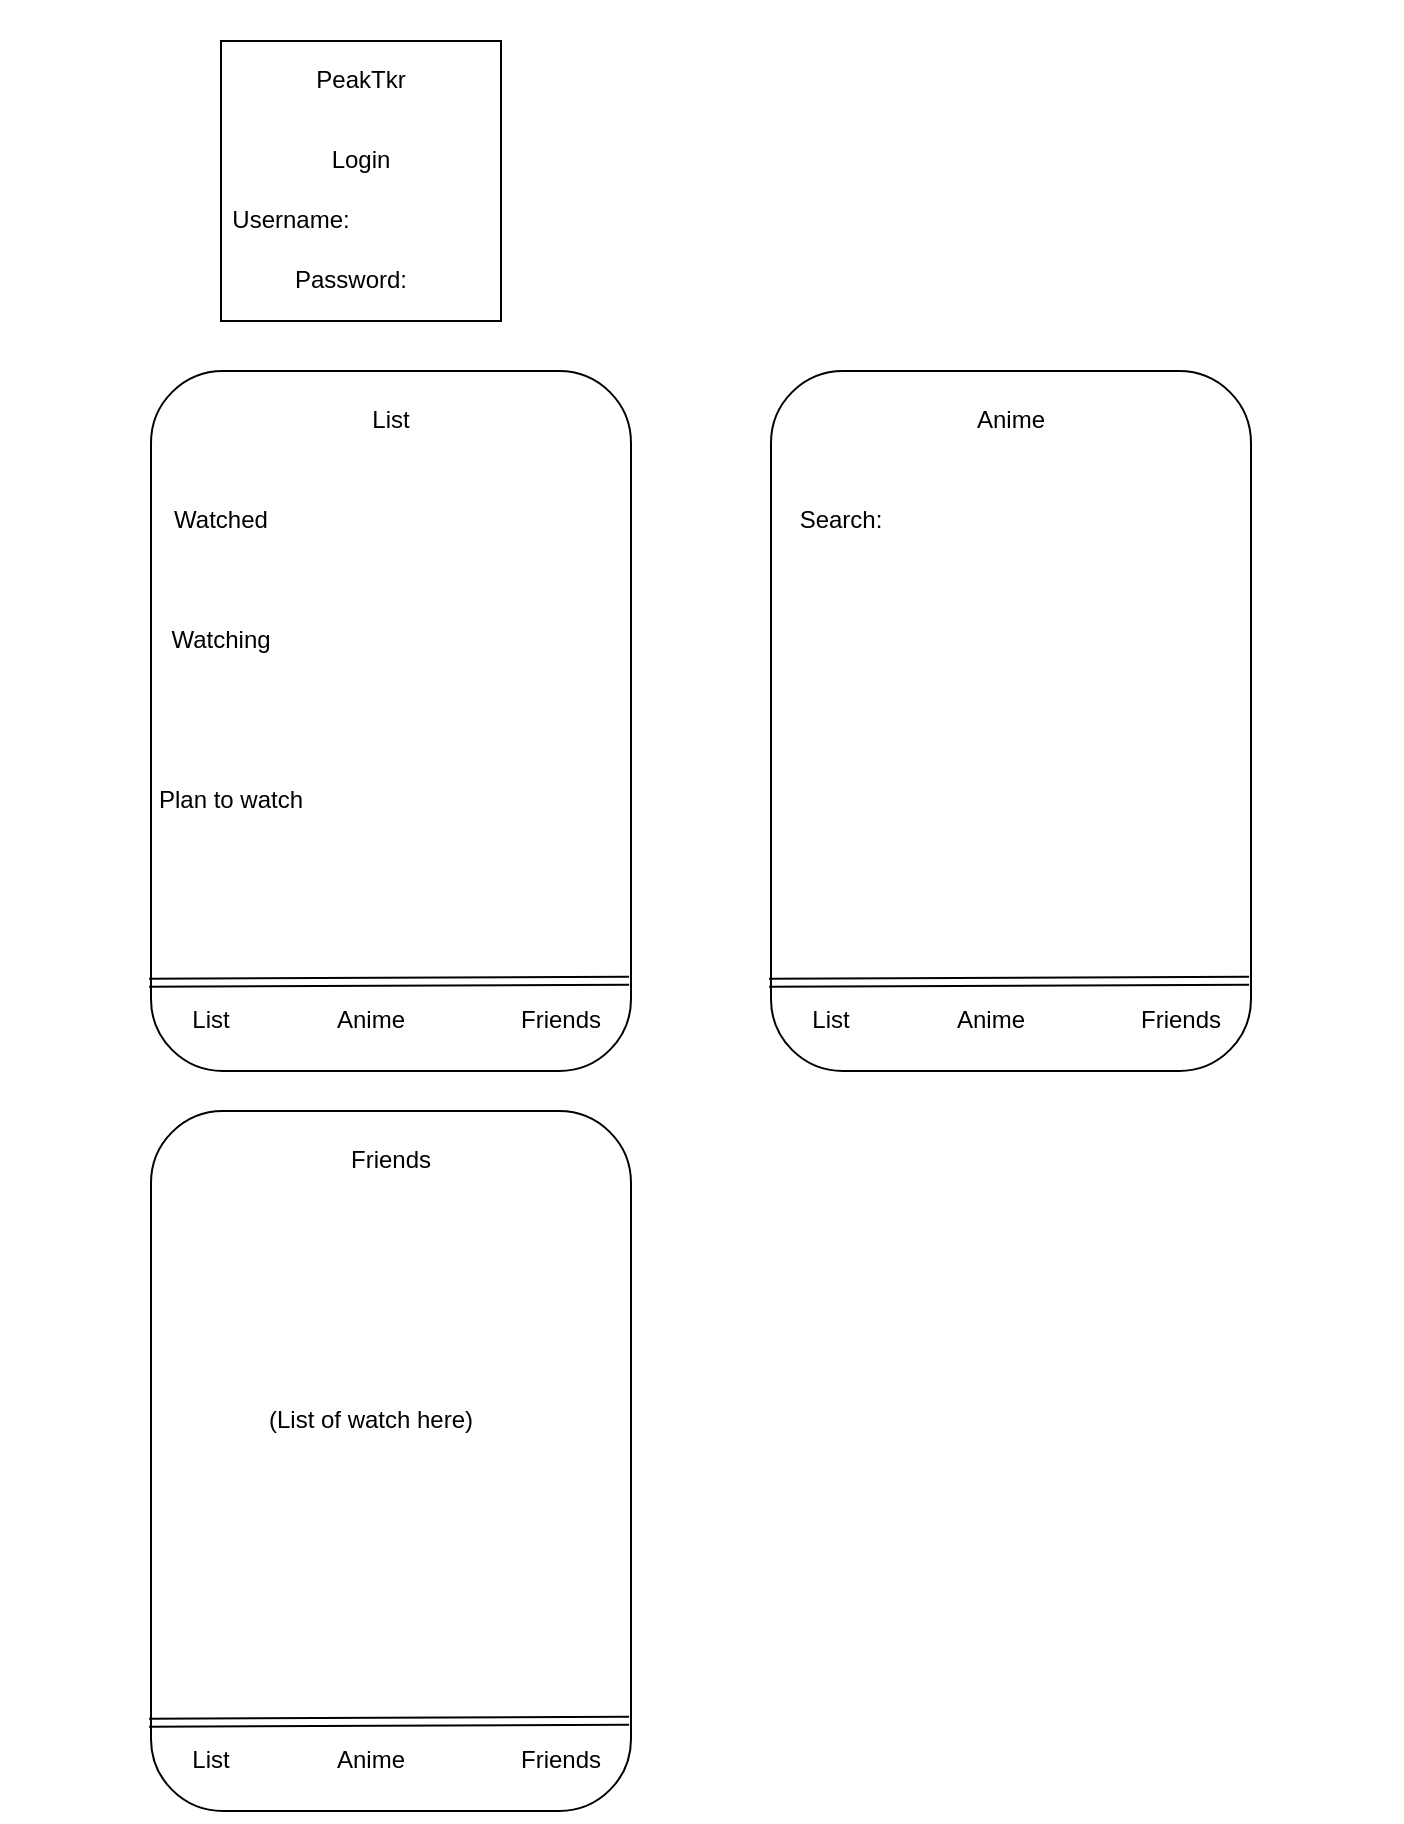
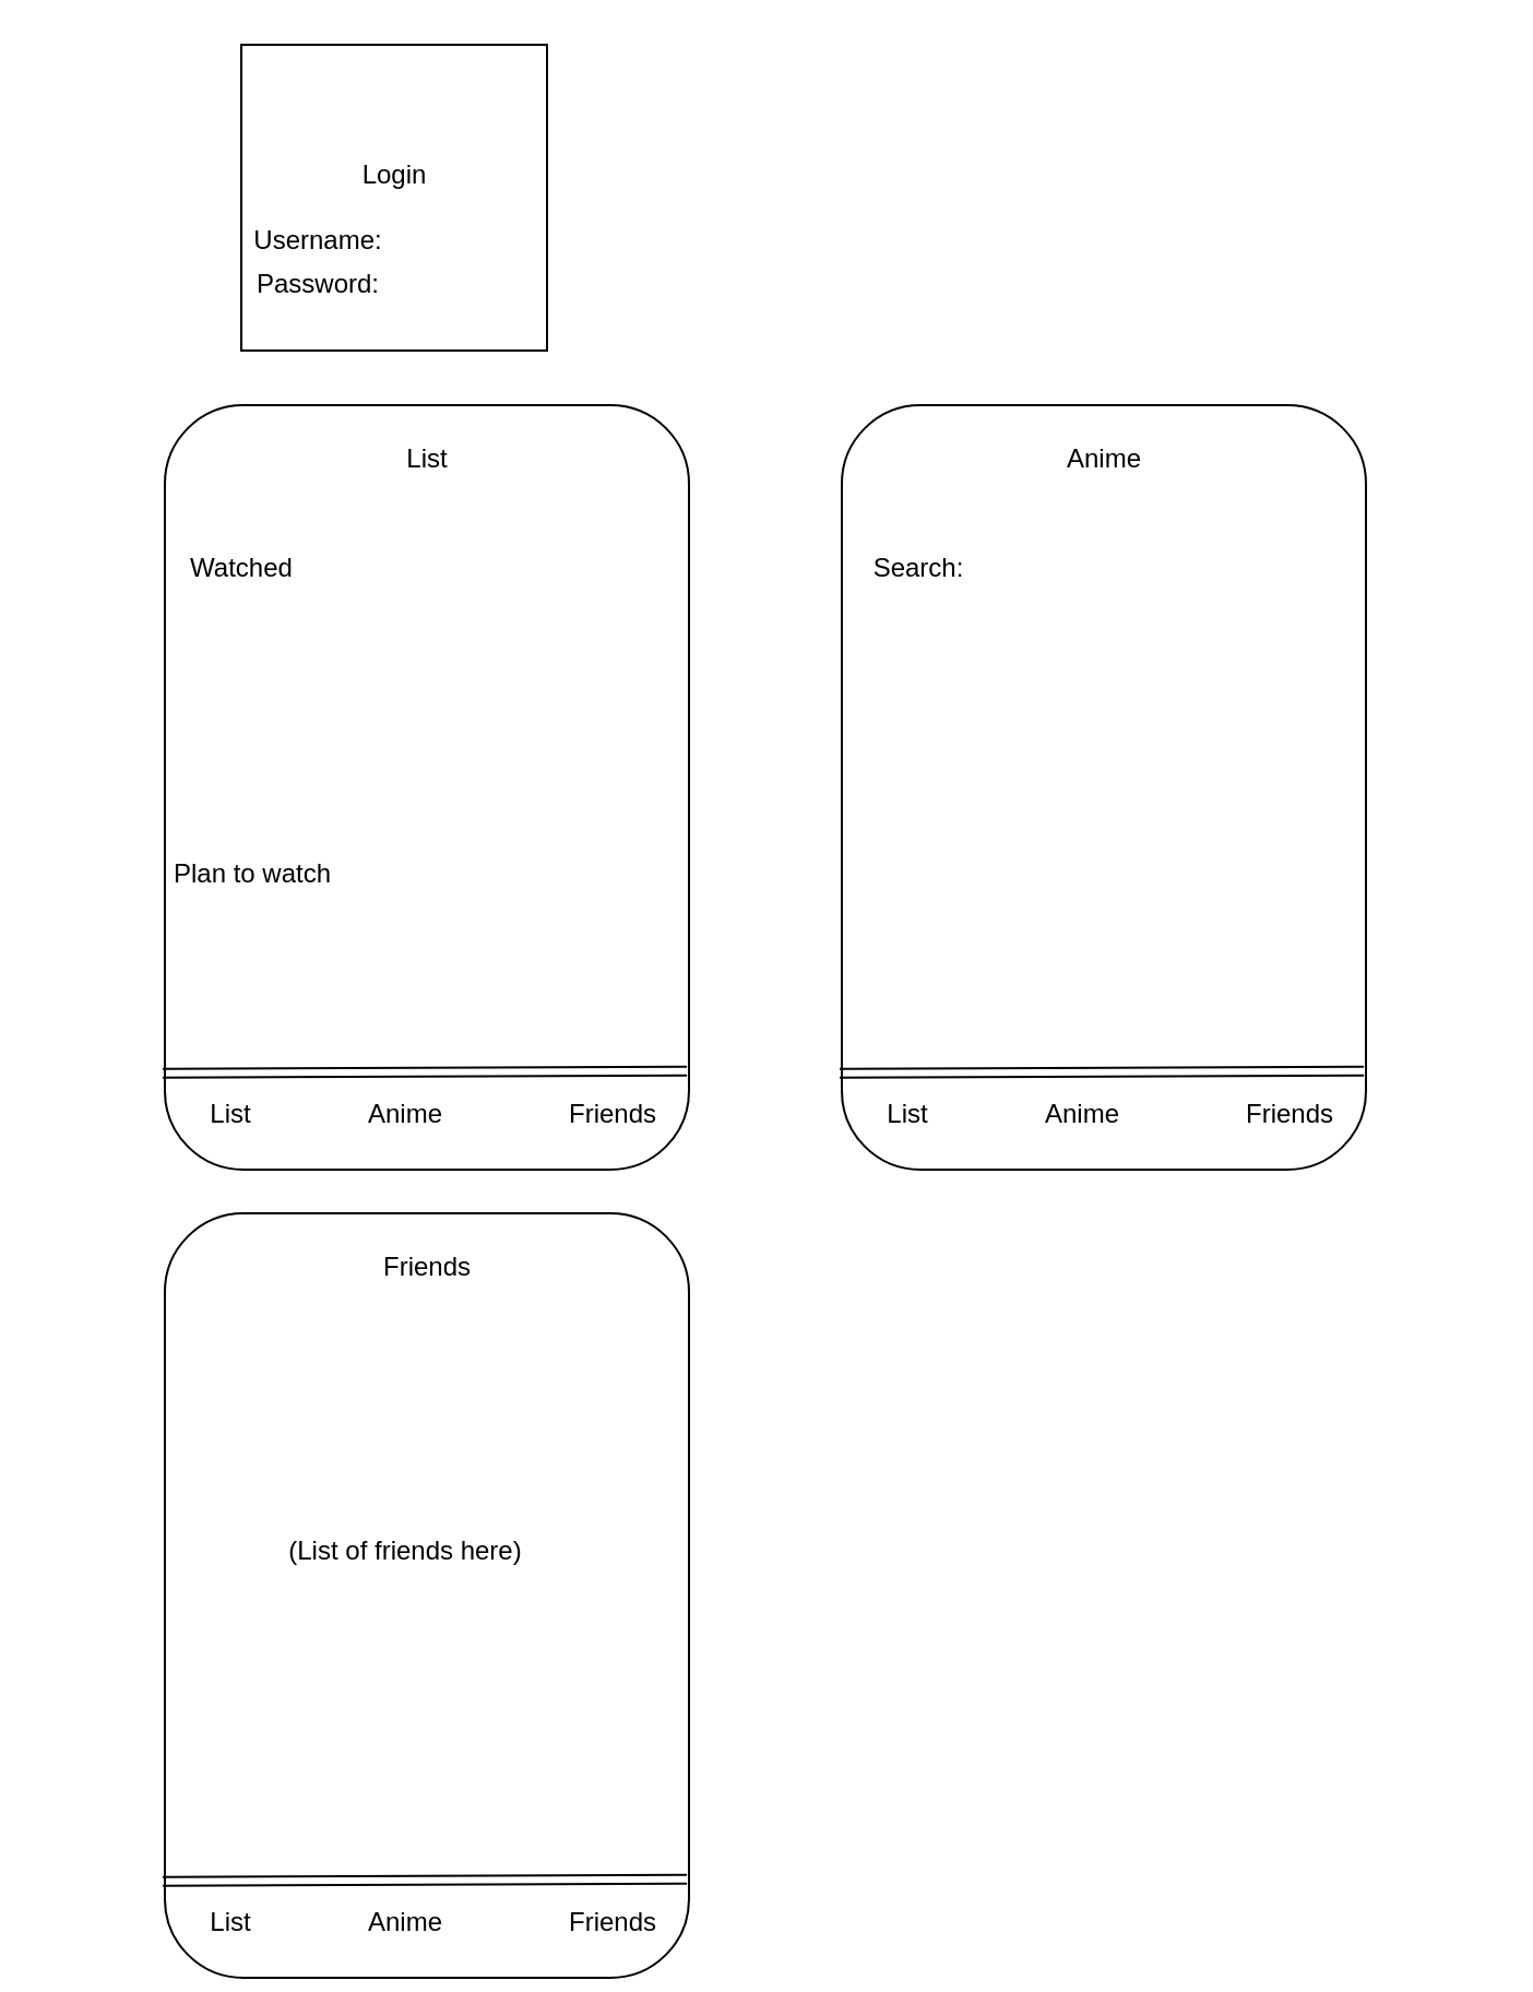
  <mxCell id="0" />
  <mxCell id="1" parent="0" />
  <mxCell id="2" value="" style="rounded=1;whiteSpace=wrap;html=1;rotation=90;" vertex="1" parent="1"><mxGeometry x="20" y="240" width="350" height="240" as="geometry" /></mxCell>
  <mxCell id="3" value="" style="whiteSpace=wrap;html=1;aspect=fixed;" vertex="1" parent="1"><mxGeometry x="110" y="20" width="140" height="140" as="geometry" /></mxCell>
- <mxCell id="4" value="PeakTkr" style="text;html=1;align=center;verticalAlign=middle;resizable=0;points=[];autosize=1;strokeColor=none;fillColor=none;" vertex="1" parent="1"><mxGeometry x="150" y="30" width="60" height="20" as="geometry" /></mxCell>
  <mxCell id="5" value="Login" style="text;html=1;align=center;verticalAlign=middle;resizable=0;points=[];autosize=1;strokeColor=none;fillColor=none;" vertex="1" parent="1"><mxGeometry x="160" y="70" width="40" height="20" as="geometry" /></mxCell>
  <mxCell id="6" value="Username:" style="text;html=1;align=center;verticalAlign=middle;resizable=0;points=[];autosize=1;strokeColor=none;fillColor=none;" vertex="1" parent="1"><mxGeometry x="110" y="100" width="70" height="20" as="geometry" /></mxCell>
- <mxCell id="7" value="Password:" style="text;html=1;align=center;verticalAlign=middle;resizable=0;points=[];autosize=1;strokeColor=none;fillColor=none;" vertex="1" parent="1"><mxGeometry x="140" y="130" width="70" height="20" as="geometry" /></mxCell>
+ <mxCell id="7" value="Password:" style="text;html=1;align=center;verticalAlign=middle;resizable=0;points=[];autosize=1;strokeColor=none;fillColor=none;" vertex="1" parent="1"><mxGeometry x="110" y="120" width="70" height="20" as="geometry" /></mxCell>
  <mxCell id="8" value="" style="shape=link;html=1;rounded=0;exitX=0.874;exitY=1.004;exitDx=0;exitDy=0;exitPerimeter=0;entryX=0.871;entryY=0.004;entryDx=0;entryDy=0;entryPerimeter=0;" edge="1" parent="1" source="2" target="2"><mxGeometry width="100" relative="1" as="geometry"><mxPoint x="100" y="490" as="sourcePoint" /><mxPoint x="270" y="490" as="targetPoint" /></mxGeometry></mxCell>
  <mxCell id="9" value="List" style="text;html=1;align=center;verticalAlign=middle;resizable=0;points=[];autosize=1;strokeColor=none;fillColor=none;" vertex="1" parent="1"><mxGeometry x="180" y="200" width="30" height="20" as="geometry" /></mxCell>
  <mxCell id="10" value="Anime" style="text;html=1;align=center;verticalAlign=middle;resizable=0;points=[];autosize=1;strokeColor=none;fillColor=none;" vertex="1" parent="1"><mxGeometry x="160" y="500" width="50" height="20" as="geometry" /></mxCell>
  <mxCell id="11" value="Friends" style="text;html=1;align=center;verticalAlign=middle;resizable=0;points=[];autosize=1;strokeColor=none;fillColor=none;" vertex="1" parent="1"><mxGeometry x="250" y="500" width="60" height="20" as="geometry" /></mxCell>
  <mxCell id="12" value="List" style="text;html=1;align=center;verticalAlign=middle;resizable=0;points=[];autosize=1;strokeColor=none;fillColor=none;" vertex="1" parent="1"><mxGeometry x="90" y="500" width="30" height="20" as="geometry" /></mxCell>
  <mxCell id="13" value="Watched" style="text;html=1;align=center;verticalAlign=middle;resizable=0;points=[];autosize=1;strokeColor=none;fillColor=none;" vertex="1" parent="1"><mxGeometry x="80" y="250" width="60" height="20" as="geometry" /></mxCell>
- <mxCell id="14" value="Watching" style="text;html=1;align=center;verticalAlign=middle;resizable=0;points=[];autosize=1;strokeColor=none;fillColor=none;" vertex="1" parent="1"><mxGeometry x="75" y="310" width="70" height="20" as="geometry" /></mxCell>
  <mxCell id="15" value="Plan to watch" style="text;html=1;align=center;verticalAlign=middle;resizable=0;points=[];autosize=1;strokeColor=none;fillColor=none;" vertex="1" parent="1"><mxGeometry x="70" y="390" width="90" height="20" as="geometry" /></mxCell>
  <mxCell id="16" value="" style="rounded=1;whiteSpace=wrap;html=1;rotation=90;" vertex="1" parent="1"><mxGeometry x="330" y="240" width="350" height="240" as="geometry" /></mxCell>
  <mxCell id="17" value="" style="shape=link;html=1;rounded=0;exitX=0.874;exitY=1.004;exitDx=0;exitDy=0;exitPerimeter=0;entryX=0.871;entryY=0.004;entryDx=0;entryDy=0;entryPerimeter=0;" edge="1" parent="1" source="16" target="16"><mxGeometry width="100" relative="1" as="geometry"><mxPoint x="410" y="490" as="sourcePoint" /><mxPoint x="580" y="490" as="targetPoint" /></mxGeometry></mxCell>
  <mxCell id="18" value="Anime" style="text;html=1;align=center;verticalAlign=middle;resizable=0;points=[];autosize=1;strokeColor=none;fillColor=none;" vertex="1" parent="1"><mxGeometry x="480" y="200" width="50" height="20" as="geometry" /></mxCell>
  <mxCell id="19" value="Anime" style="text;html=1;align=center;verticalAlign=middle;resizable=0;points=[];autosize=1;strokeColor=none;fillColor=none;" vertex="1" parent="1"><mxGeometry x="470" y="500" width="50" height="20" as="geometry" /></mxCell>
  <mxCell id="20" value="Friends" style="text;html=1;align=center;verticalAlign=middle;resizable=0;points=[];autosize=1;strokeColor=none;fillColor=none;" vertex="1" parent="1"><mxGeometry x="560" y="500" width="60" height="20" as="geometry" /></mxCell>
  <mxCell id="21" value="List" style="text;html=1;align=center;verticalAlign=middle;resizable=0;points=[];autosize=1;strokeColor=none;fillColor=none;" vertex="1" parent="1"><mxGeometry x="400" y="500" width="30" height="20" as="geometry" /></mxCell>
  <mxCell id="22" value="Search:" style="text;html=1;align=center;verticalAlign=middle;resizable=0;points=[];autosize=1;strokeColor=none;fillColor=none;" vertex="1" parent="1"><mxGeometry x="390" y="250" width="60" height="20" as="geometry" /></mxCell>
  <mxCell id="23" value="" style="rounded=1;whiteSpace=wrap;html=1;rotation=90;" vertex="1" parent="1"><mxGeometry x="20" y="610" width="350" height="240" as="geometry" /></mxCell>
  <mxCell id="24" value="" style="shape=link;html=1;rounded=0;exitX=0.874;exitY=1.004;exitDx=0;exitDy=0;exitPerimeter=0;entryX=0.871;entryY=0.004;entryDx=0;entryDy=0;entryPerimeter=0;" edge="1" parent="1" source="23" target="23"><mxGeometry width="100" relative="1" as="geometry"><mxPoint x="100" y="860" as="sourcePoint" /><mxPoint x="270" y="860" as="targetPoint" /></mxGeometry></mxCell>
  <mxCell id="25" value="Friends" style="text;html=1;align=center;verticalAlign=middle;resizable=0;points=[];autosize=1;strokeColor=none;fillColor=none;" vertex="1" parent="1"><mxGeometry x="165" y="570" width="60" height="20" as="geometry" /></mxCell>
  <mxCell id="26" value="Anime" style="text;html=1;align=center;verticalAlign=middle;resizable=0;points=[];autosize=1;strokeColor=none;fillColor=none;" vertex="1" parent="1"><mxGeometry x="160" y="870" width="50" height="20" as="geometry" /></mxCell>
  <mxCell id="27" value="Friends" style="text;html=1;align=center;verticalAlign=middle;resizable=0;points=[];autosize=1;strokeColor=none;fillColor=none;" vertex="1" parent="1"><mxGeometry x="250" y="870" width="60" height="20" as="geometry" /></mxCell>
  <mxCell id="28" value="List" style="text;html=1;align=center;verticalAlign=middle;resizable=0;points=[];autosize=1;strokeColor=none;fillColor=none;" vertex="1" parent="1"><mxGeometry x="90" y="870" width="30" height="20" as="geometry" /></mxCell>
- <mxCell id="29" value="(List of watch here)" style="text;html=1;align=center;verticalAlign=middle;resizable=0;points=[];autosize=1;strokeColor=none;fillColor=none;" vertex="1" parent="1"><mxGeometry x="125" y="700" width="120" height="20" as="geometry" /></mxCell>
+ <mxCell id="29" value="(List of friends here)" style="text;html=1;align=center;verticalAlign=middle;resizable=0;points=[];autosize=1;strokeColor=none;fillColor=none;" vertex="1" parent="1"><mxGeometry x="125" y="700" width="120" height="20" as="geometry" /></mxCell>
